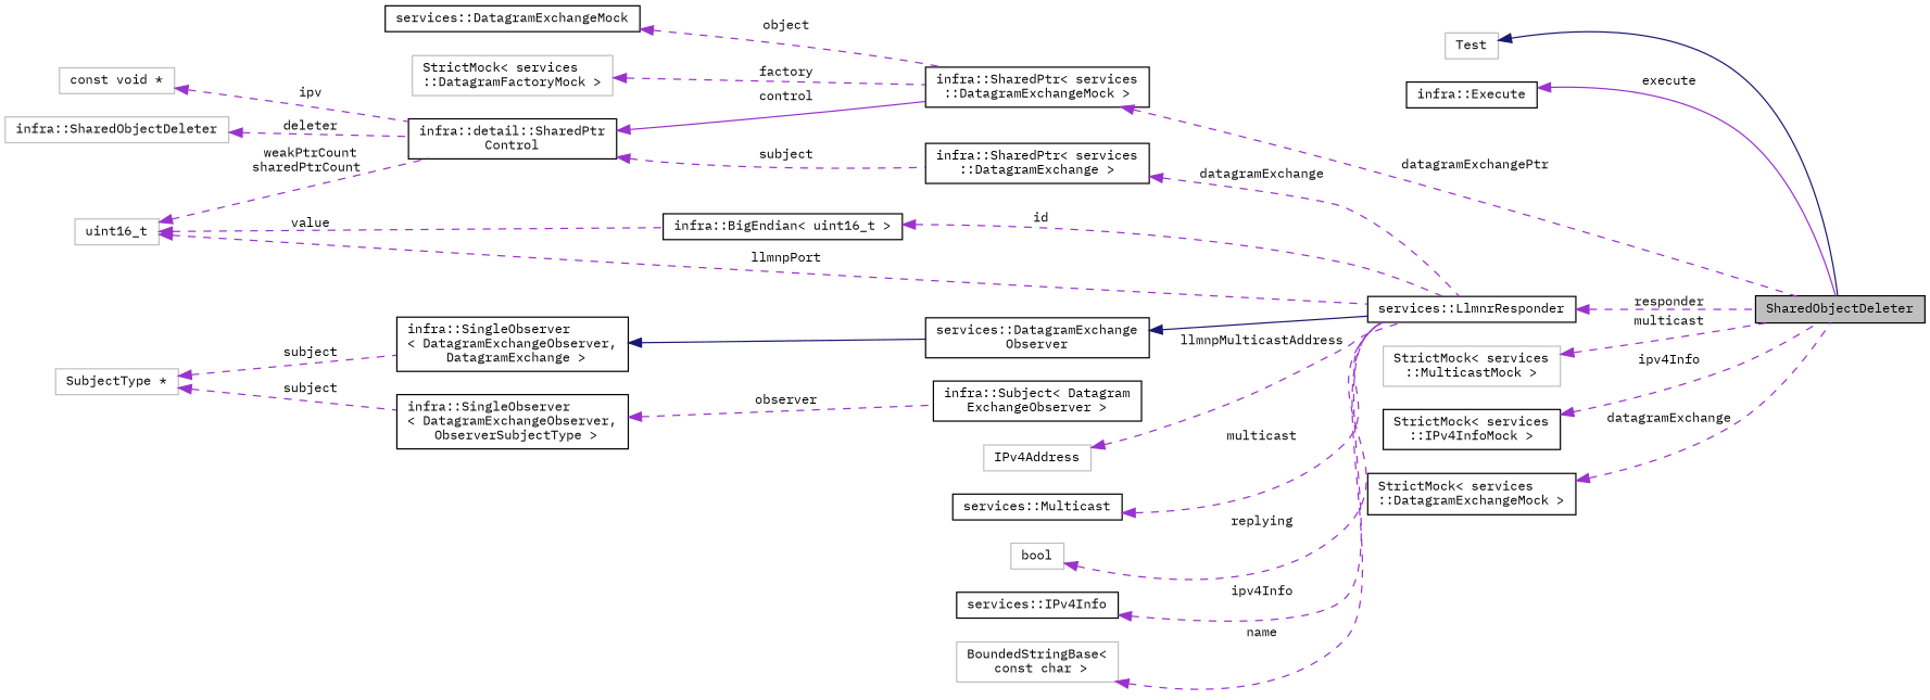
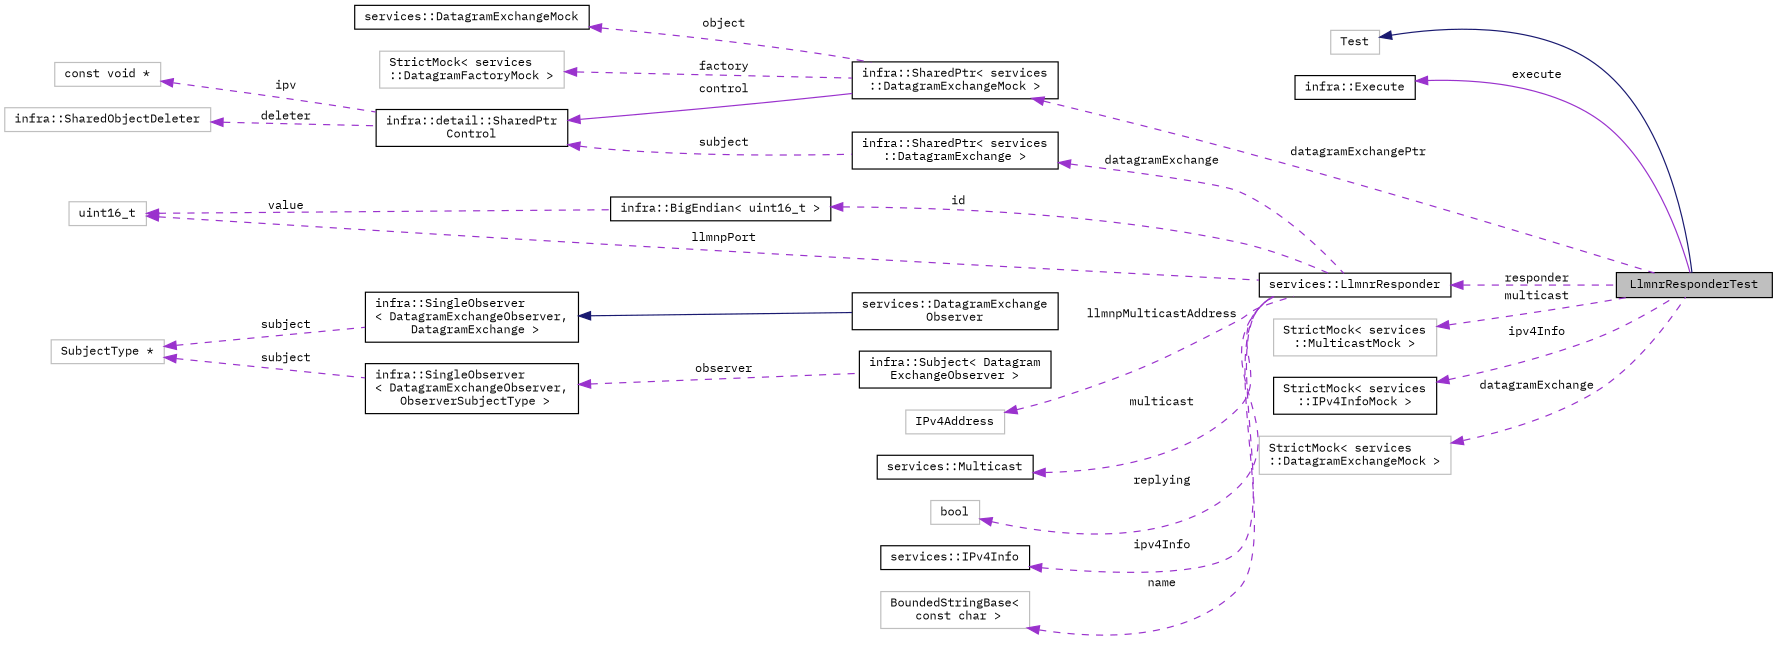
  digraph {
    fontname="IBM Plex Mono"
    rankdir=LR
    node [color=black fillcolor=white fontname="IBM Plex Mono" fontsize=10 shape=record style=filled]
    edge [color=darkorchid3 dir=back fontname="IBM Plex Mono" fontsize=10 labelfontname=Helvetica labelfontsize=10 style=dashed]
-   n1 [fillcolor=grey75 fontcolor=black height=0.2 label=SharedObjectDeleter width=0.4]
+   n1 [fillcolor=grey75 fontcolor=black height=0.2 label=LlmnrResponderTest width=0.4]
    n2 [color=grey75 height=0.2 label=Test width=0.4]
    n3 [height=0.2 label="infra::Execute" width=0.4]
    n4 [height=0.2 label="infra::SharedPtr\< services\l::DatagramExchangeMock \>" width=0.4]
    n5 [height=0.2 label="infra::detail::SharedPtr\lControl" width=0.4]
    n6 [height=0.2 label="infra::SharedPtr\< services\l::DatagramExchange \>" width=0.4]
    n7 [height=0.2 label="services::LlmnrResponder" width=0.4]
    n8 [color=grey75 height=0.2 label="const void *" width=0.4]
    n9 [color=grey75 height=0.2 label=uint16_t width=0.4]
    n10 [height=0.2 label="infra::BigEndian\< uint16_t \>" width=0.4]
    n11 [color=grey75 height=0.2 label="infra::SharedObjectDeleter" width=0.4]
    n12 [height=0.2 label="services::DatagramExchangeMock" width=0.4]
    n13 [height=0.2 label="infra::Subject\< Datagram\lExchangeObserver \>" width=0.4]
    n14 [height=0.2 label="infra::SingleObserver\l\< DatagramExchangeObserver,\l ObserverSubjectType \>" width=0.4]
    n15 [color=grey75 height=0.2 label="SubjectType *" width=0.4]
    n16 [height=0.2 label="infra::SingleObserver\l\< DatagramExchangeObserver,\l DatagramExchange \>" width=0.4]
    n17 [height=0.2 label="services::DatagramExchange\lObserver" width=0.4]
    n18 [color=grey75 height=0.2 label="StrictMock\< services\l::MulticastMock \>" width=0.4]
    n19 [height=0.2 label="StrictMock\< services\l::IPv4InfoMock \>" width=0.4]
-   n20 [height=0.2 label="StrictMock\< services\l::DatagramExchangeMock \>" width=0.4]
+   n20 [color=grey75 height=0.2 label="StrictMock\< services\l::DatagramExchangeMock \>" width=0.4]
    n21 [color=grey75 height=0.2 label=IPv4Address width=0.4]
    n22 [height=0.2 label="services::Multicast" width=0.4]
    n23 [color=grey75 height=0.2 label=bool width=0.4]
    n24 [height=0.2 label="services::IPv4Info" width=0.4]
    n25 [color=grey75 height=0.2 label="BoundedStringBase\<\l const char \>" width=0.4]
    n26 [color=grey75 height=0.2 label="StrictMock\< services\l::DatagramFactoryMock \>" width=0.4]
    n2 -> n1 [color=midnightblue style=solid]
    n3 -> n1 [label=" execute" style=solid]
    n4 -> n1 [label=" datagramExchangePtr"]
    n5 -> n4 [label=" control" style=solid]
    n5 -> n6 [label=" subject"]
    n6 -> n7 [label=" datagramExchange"]
    n7 -> n1 [label=" responder"]
    n8 -> n5 [label=" ipv"]
-   n9 -> n5 [label=" weakPtrCount\nsharedPtrCount"]
    n9 -> n7 [label=" llmnpPort"]
    n9 -> n10 [label=" value"]
    n10 -> n7 [label=" id"]
    n11 -> n5 [label=" deleter"]
    n12 -> n4 [label=" object"]
    n14 -> n13 [label=" observer"]
    n15 -> n14 [label=" subject"]
    n15 -> n16 [label=" subject"]
    n16 -> n17 [color=midnightblue style=solid]
-   n17 -> n7 [color=midnightblue style=solid]
    n18 -> n1 [label=" multicast"]
    n19 -> n1 [label=" ipv4Info"]
    n20 -> n1 [label=" datagramExchange"]
    n21 -> n7 [label=" llmnpMulticastAddress"]
    n22 -> n7 [label=" multicast"]
    n23 -> n7 [label=" replying"]
    n24 -> n7 [label=" ipv4Info"]
    n25 -> n7 [label=" name"]
    n26 -> n4 [label=" factory"]
  }
